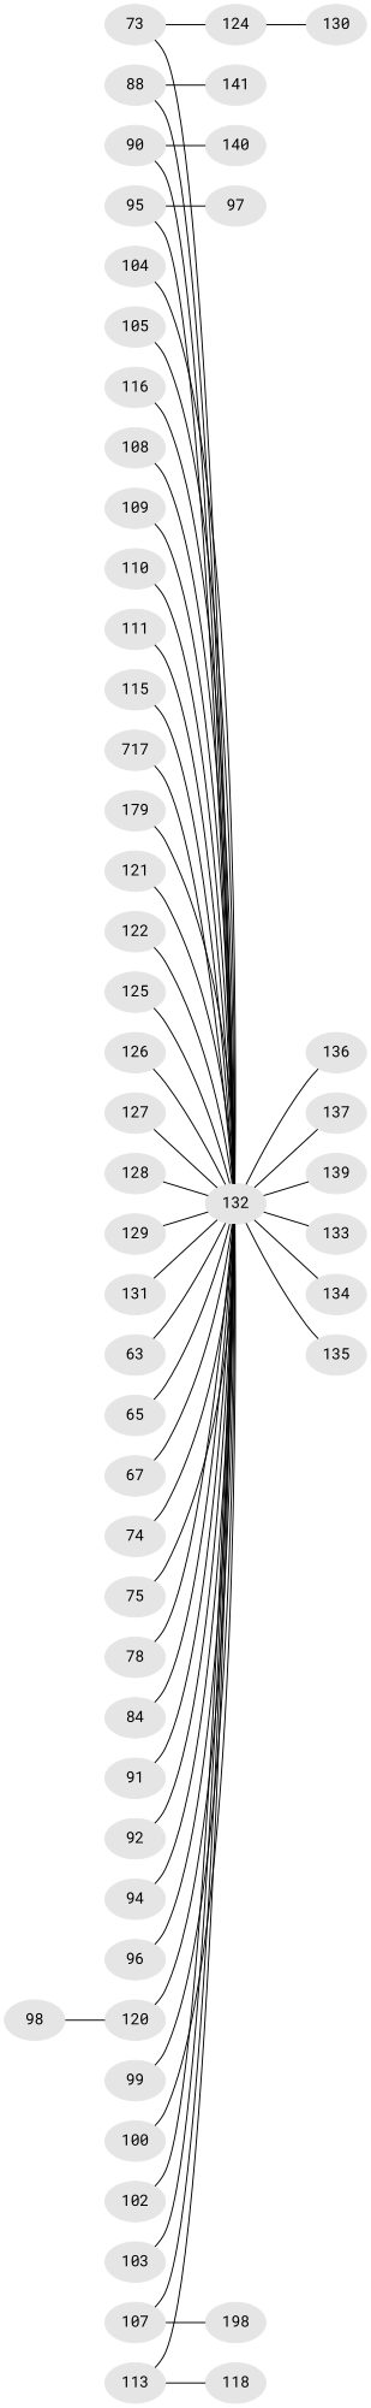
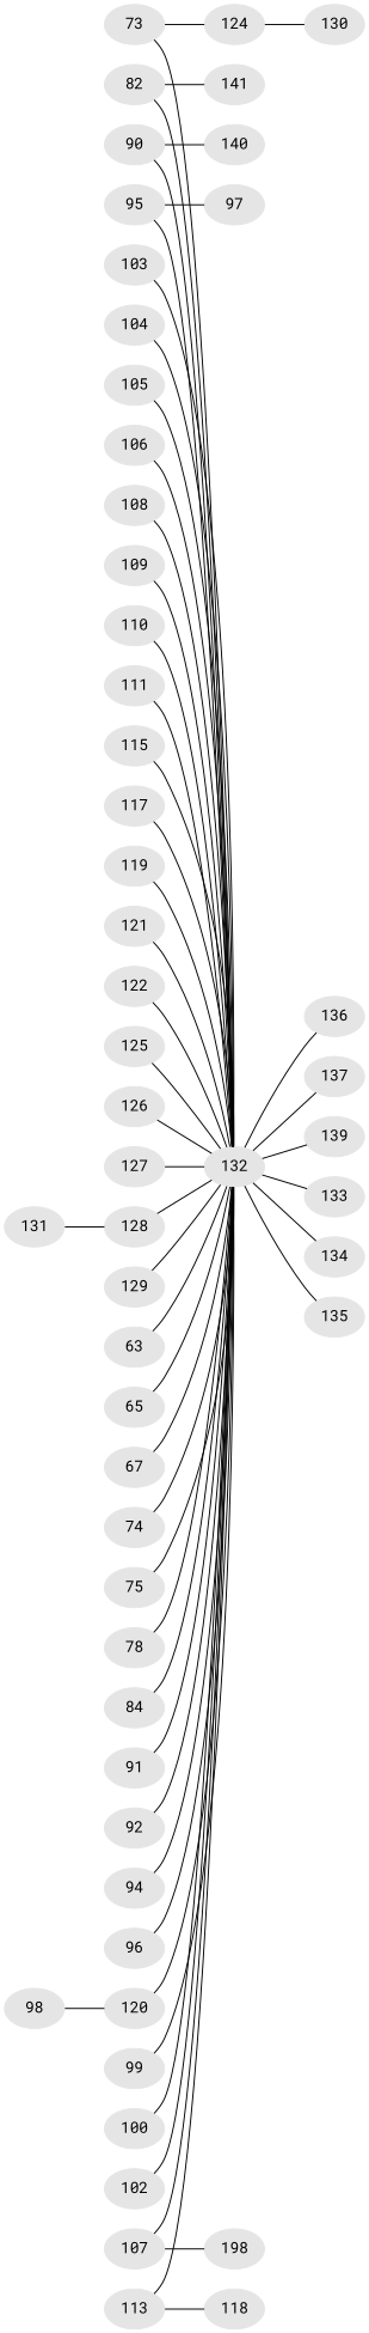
  graph {
    fontname="Roboto Mono"
    rankdir=LR
    node [color=gray90 fontname="Roboto Mono" style=filled]
    edge [fontname="Roboto Mono"]
    132 [super="+55+83+101+93+86+114+89+41+44+47+46+62+51+56+70+61+116"]
    133
    134
    135
    136
    137
    139
    63
    65
    67
    73
    124
    130
    74
    75
    78
    84
-   88
+   88 [label=82]
    141
    90
    140
    91
    92
    94
    95
    97
    96
    120 [super="+57"]
    98
    99
    100
    102
    103
    104
    105
-   106 [label=116]
+   106
    107
    n38 [label=198]
    108
    109
    110
    111
    113
    118
    115
-   117 [label=717]
-   119 [label=179]
+   117
+   119
    121
    122
    125
    126
    127
    128
    129
    131
    132 -- 133
    132 -- 134
    132 -- 135
    132 -- 136
    132 -- 137
    132 -- 139
    63 -- 132
    65 -- 132
    67 -- 132
    73 -- 132
    73 -- 124
    124 -- 130
    74 -- 132
    75 -- 132
    78 -- 132
    84 -- 132
    88 -- 132
    88 -- 141
    90 -- 132
    90 -- 140
    91 -- 132
    92 -- 132
    94 -- 132
    95 -- 132
    95 -- 97
    96 -- 132
    120 -- 132
    98 -- 120
    99 -- 132
    100 -- 132
    102 -- 132
    103 -- 132
    104 -- 132
    105 -- 132
    106 -- 132
    107 -- 132
    107 -- n38
    108 -- 132
    109 -- 132
    110 -- 132
    111 -- 132
    113 -- 132
    113 -- 118
    115 -- 132
    117 -- 132
    119 -- 132
    121 -- 132
    122 -- 132
    125 -- 132
    126 -- 132
    127 -- 132
    128 -- 132
    129 -- 132
-   131 -- 132
+   131 -- 128
  }
